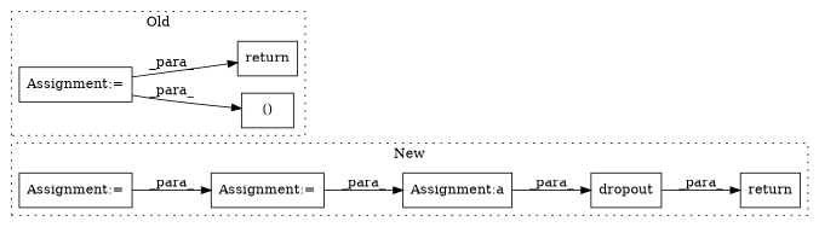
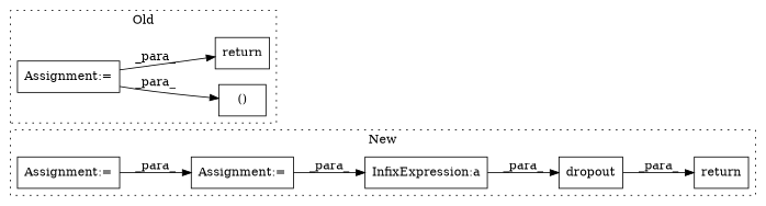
  digraph {
    rankdir=LR
    node [a=7 l=1 shape=box]
    n1 [a=32 l="8,1" label=dropout s="3776,3805"]
    n2 [a=41 l=7 label=return s=3824]
    n3 [label="Assignment:=" s=3526]
    n4 [label="Assignment:=" s=3566]
-   n5 [a=27 l=3 label="Assignment:a" s=3691]
+   n5 [a=27 l=3 label="InfixExpression:a" s=3691]
    n6 [a=106 l=29 label="()" s=5211]
    n7 [l=10 label="Assignment:=" s=5000]
    n8 [a=41 l=12 label=return s=5359]
    subgraph cluster_1 {
      label=New
      style=dotted
      n1
      n2
      n3
      n4
      n5
    }
    subgraph cluster_2 {
      label=Old
      style=dotted
      n6
      n7
      n8
    }
    n1 -> n2 [label=_para_]
    n3 -> n4 [label=_para_]
    n4 -> n5 [label=_para_]
    n5 -> n1 [label=_para_]
    n7 -> n6 [label=_para_]
    n7 -> n8 [label=_para_]
  }
